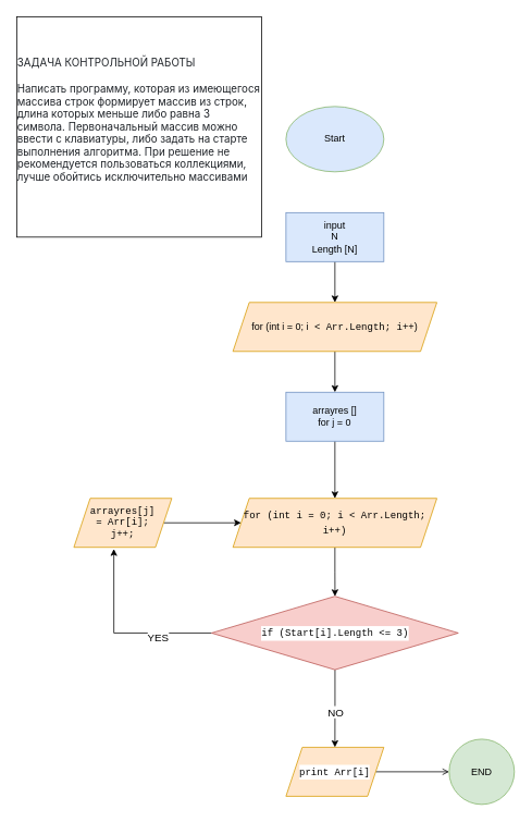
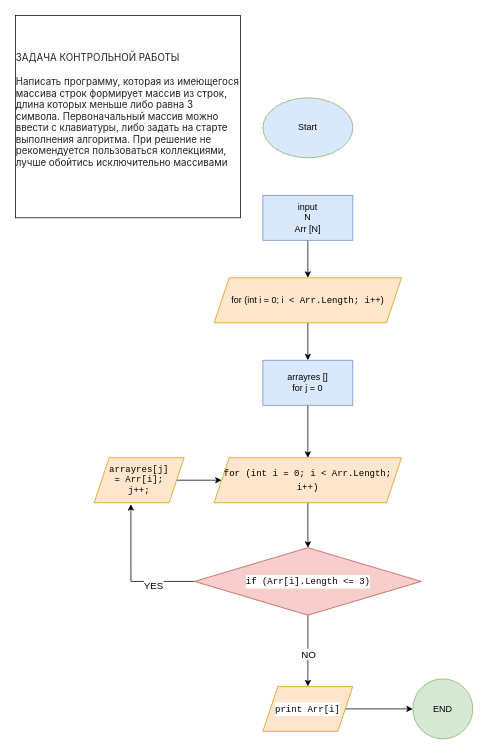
  <mxCell id="0" />
  <mxCell id="1" parent="0" />
  <mxCell id="2" value="Start" style="ellipse;whiteSpace=wrap;html=1;fillColor=#dae8fc;strokeColor=#82b366;" parent="1" vertex="1"><mxGeometry x="350" y="130" width="120" height="80" as="geometry" /></mxCell>
  <mxCell id="3" value="" style="edgeStyle=orthogonalEdgeStyle;rounded=0;orthogonalLoop=1;jettySize=auto;html=1;entryX=0.5;entryY=0;entryDx=0;entryDy=0;" parent="1" source="4" target="8" edge="1"><mxGeometry relative="1" as="geometry"><mxPoint x="410" y="250" as="targetPoint" /></mxGeometry></mxCell>
- <mxCell id="4" value="input&lt;br&gt;N&lt;br&gt;Length [N]" style="whiteSpace=wrap;html=1;fillColor=#dae8fc;strokeColor=#6c8ebf;" parent="1" vertex="1"><mxGeometry x="350" y="260" width="120" height="60" as="geometry" /></mxCell>
+ <mxCell id="4" value="input&lt;br&gt;N&lt;br&gt;Arr [N]" style="whiteSpace=wrap;html=1;fillColor=#dae8fc;strokeColor=#6c8ebf;" parent="1" vertex="1"><mxGeometry x="350" y="260" width="120" height="60" as="geometry" /></mxCell>
  <mxCell id="5" value="END" style="ellipse;whiteSpace=wrap;html=1;fillColor=#d5e8d4;strokeColor=#82b366;" parent="1" vertex="1"><mxGeometry x="550" y="905" width="80" height="80" as="geometry" /></mxCell>
  <mxCell id="6" value="&lt;p style=&quot;box-sizing: border-box; margin-bottom: 16px; caret-color: rgb(31, 35, 40); color: rgb(31, 35, 40); font-family: -apple-system, BlinkMacSystemFont, &amp;quot;Segoe UI&amp;quot;, &amp;quot;Noto Sans&amp;quot;, Helvetica, Arial, sans-serif, &amp;quot;Apple Color Emoji&amp;quot;, &amp;quot;Segoe UI Emoji&amp;quot;; text-align: start; text-size-adjust: auto; margin-top: 0px !important; font-size: 13px;&quot; dir=&quot;auto&quot;&gt;&lt;font style=&quot;font-size: 13px;&quot;&gt;ЗАДАЧА КОНТРОЛЬНОЙ РАБОТЫ&lt;/font&gt;&lt;/p&gt;&lt;p style=&quot;box-sizing: border-box; margin-top: 0px; margin-bottom: 16px; caret-color: rgb(31, 35, 40); color: rgb(31, 35, 40); font-family: -apple-system, BlinkMacSystemFont, &amp;quot;Segoe UI&amp;quot;, &amp;quot;Noto Sans&amp;quot;, Helvetica, Arial, sans-serif, &amp;quot;Apple Color Emoji&amp;quot;, &amp;quot;Segoe UI Emoji&amp;quot;; text-align: start; text-size-adjust: auto; font-size: 13px;&quot; dir=&quot;auto&quot;&gt;&lt;font style=&quot;font-size: 13px;&quot;&gt;Написать программу, которая из имеющегося массива строк формирует массив из строк, длина которых меньше либо равна 3 символа. Первоначальный массив можно ввести с клавиатуры, либо задать на старте выполнения алгоритма. При решение не рекомендуется пользоваться коллекциями, лучше обойтись исключительно массивами&lt;/font&gt;&lt;/p&gt;" style="rounded=0;whiteSpace=wrap;html=1;" parent="1" vertex="1"><mxGeometry x="20" y="20" width="300" height="270" as="geometry" /></mxCell>
  <mxCell id="7" value="" style="edgeStyle=orthogonalEdgeStyle;rounded=0;orthogonalLoop=1;jettySize=auto;html=1;fontSize=13;fontColor=#000000;" edge="1" parent="1" source="8" target="15"><mxGeometry relative="1" as="geometry" /></mxCell>
  <mxCell id="8" value="for (int i = 0; i&lt;span style=&quot;font-family: Menlo, Monaco, &amp;quot;Courier New&amp;quot;, monospace;&quot;&gt; &lt;/span&gt;&lt;span style=&quot;font-family: Menlo, Monaco, &amp;quot;Courier New&amp;quot;, monospace;&quot;&gt;&amp;lt;&lt;/span&gt;&lt;span style=&quot;font-family: Menlo, Monaco, &amp;quot;Courier New&amp;quot;, monospace;&quot;&gt; &lt;/span&gt;&lt;span style=&quot;font-family: Menlo, Monaco, &amp;quot;Courier New&amp;quot;, monospace;&quot;&gt;Arr&lt;/span&gt;&lt;span style=&quot;font-family: Menlo, Monaco, &amp;quot;Courier New&amp;quot;, monospace;&quot;&gt;.&lt;/span&gt;&lt;span style=&quot;font-family: Menlo, Monaco, &amp;quot;Courier New&amp;quot;, monospace;&quot;&gt;Length&lt;/span&gt;&lt;span style=&quot;font-family: Menlo, Monaco, &amp;quot;Courier New&amp;quot;, monospace;&quot;&gt;;&lt;/span&gt;&lt;span style=&quot;font-family: Menlo, Monaco, &amp;quot;Courier New&amp;quot;, monospace;&quot;&gt; &lt;/span&gt;&lt;span style=&quot;font-family: Menlo, Monaco, &amp;quot;Courier New&amp;quot;, monospace;&quot;&gt;i&lt;/span&gt;&lt;span style=&quot;font-family: Menlo, Monaco, &amp;quot;Courier New&amp;quot;, monospace;&quot;&gt;++&lt;/span&gt;)" style="shape=parallelogram;perimeter=parallelogramPerimeter;whiteSpace=wrap;html=1;fixedSize=1;fillColor=#ffe6cc;strokeColor=#d79b00;" vertex="1" parent="1"><mxGeometry x="285" y="370" width="250" height="60" as="geometry" /></mxCell>
  <mxCell id="9" style="edgeStyle=orthogonalEdgeStyle;rounded=0;orthogonalLoop=1;jettySize=auto;html=1;entryX=0.408;entryY=1.033;entryDx=0;entryDy=0;entryPerimeter=0;fontSize=13;fontColor=#000000;" edge="1" parent="1" source="13" target="19"><mxGeometry relative="1" as="geometry" /></mxCell>
  <mxCell id="10" value="YES" style="edgeLabel;html=1;align=center;verticalAlign=middle;resizable=0;points=[];fontSize=13;fontColor=#000000;" vertex="1" connectable="0" parent="9"><mxGeometry x="-0.41" y="4" relative="1" as="geometry"><mxPoint as="offset" /></mxGeometry></mxCell>
  <mxCell id="11" value="" style="edgeStyle=orthogonalEdgeStyle;rounded=0;orthogonalLoop=1;jettySize=auto;html=1;fontSize=13;fontColor=#000000;" edge="1" parent="1" source="13" target="21"><mxGeometry relative="1" as="geometry" /></mxCell>
  <mxCell id="12" value="NO" style="edgeLabel;html=1;align=center;verticalAlign=middle;resizable=0;points=[];fontSize=13;fontColor=#000000;" vertex="1" connectable="0" parent="11"><mxGeometry x="0.096" relative="1" as="geometry"><mxPoint as="offset" /></mxGeometry></mxCell>
- <mxCell id="13" value="&lt;div style=&quot;font-family: Menlo, Monaco, &amp;quot;Courier New&amp;quot;, monospace; font-size: 12px; line-height: 18px;&quot;&gt;&lt;div style=&quot;line-height: 18px;&quot;&gt;if (Start[i].Length &amp;lt;= 3)&lt;/div&gt;&lt;/div&gt;" style="rhombus;whiteSpace=wrap;html=1;labelBackgroundColor=#FFFFFF;fontSize=13;fillColor=#f8cecc;strokeColor=#b85450;" vertex="1" parent="1"><mxGeometry x="258.75" y="730" width="302.5" height="90" as="geometry" /></mxCell>
+ <mxCell id="13" value="&lt;div style=&quot;font-family: Menlo, Monaco, &amp;quot;Courier New&amp;quot;, monospace; font-size: 12px; line-height: 18px;&quot;&gt;&lt;div style=&quot;line-height: 18px;&quot;&gt;if (Arr[i].Length &amp;lt;= 3)&lt;/div&gt;&lt;/div&gt;" style="rhombus;whiteSpace=wrap;html=1;labelBackgroundColor=#FFFFFF;fontSize=13;fillColor=#f8cecc;strokeColor=#b85450;" vertex="1" parent="1"><mxGeometry x="258.75" y="730" width="302.5" height="90" as="geometry" /></mxCell>
  <mxCell id="14" value="" style="edgeStyle=orthogonalEdgeStyle;rounded=0;orthogonalLoop=1;jettySize=auto;html=1;fontSize=13;fontColor=#000000;" edge="1" parent="1" source="15" target="17"><mxGeometry relative="1" as="geometry" /></mxCell>
  <mxCell id="15" value="arrayres []&lt;br&gt;for j = 0" style="whiteSpace=wrap;html=1;fillColor=#dae8fc;strokeColor=#6c8ebf;" vertex="1" parent="1"><mxGeometry x="350" y="480" width="120" height="60" as="geometry" /></mxCell>
  <mxCell id="16" value="" style="edgeStyle=orthogonalEdgeStyle;rounded=0;orthogonalLoop=1;jettySize=auto;html=1;fontSize=13;fontColor=#000000;" edge="1" parent="1" source="17" target="13"><mxGeometry relative="1" as="geometry" /></mxCell>
  <mxCell id="17" value="&lt;div style=&quot;font-family: Menlo, Monaco, &amp;quot;Courier New&amp;quot;, monospace; line-height: 18px;&quot;&gt;for (int i = 0; i &amp;lt; Arr.Length; i++)&lt;/div&gt;" style="shape=parallelogram;perimeter=parallelogramPerimeter;whiteSpace=wrap;html=1;fixedSize=1;fillColor=#ffe6cc;strokeColor=#d79b00;" vertex="1" parent="1"><mxGeometry x="285" y="610" width="250" height="60" as="geometry" /></mxCell>
  <mxCell id="18" style="edgeStyle=orthogonalEdgeStyle;rounded=0;orthogonalLoop=1;jettySize=auto;html=1;fontSize=13;fontColor=#000000;" edge="1" parent="1" source="19" target="17"><mxGeometry relative="1" as="geometry" /></mxCell>
- <mxCell id="19" value="&lt;div style=&quot;border-color: var(--border-color); font-family: Menlo, Monaco, &amp;quot;Courier New&amp;quot;, monospace; font-size: 12px;&quot;&gt;arrayres[j] =&amp;nbsp;&lt;span style=&quot;border-color: var(--border-color);&quot;&gt;Arr&lt;/span&gt;[&lt;span style=&quot;border-color: var(--border-color);&quot;&gt;i&lt;/span&gt;];&lt;/div&gt;&lt;div style=&quot;border-color: var(--border-color); font-family: Menlo, Monaco, &amp;quot;Courier New&amp;quot;, monospace; font-size: 12px;&quot;&gt;&lt;span style=&quot;border-color: var(--border-color);&quot;&gt;j&lt;/span&gt;++;&lt;/div&gt;" style="shape=parallelogram;perimeter=parallelogramPerimeter;whiteSpace=wrap;html=1;fixedSize=1;labelBackgroundColor=none;fontSize=13;fillColor=#ffe6cc;strokeColor=#d79b00;" vertex="1" parent="1"><mxGeometry x="90" y="610" width="120" height="60" as="geometry" /></mxCell>
- <mxCell id="20" style="edgeStyle=orthogonalEdgeStyle;rounded=0;orthogonalLoop=1;jettySize=auto;html=1;entryX=0;entryY=0.5;entryDx=0;entryDy=0;fontSize=13;fontColor=#000000;endArrow=open;" edge="1" parent="1" source="21" target="5"><mxGeometry relative="1" as="geometry" /></mxCell>
+ <mxCell id="19" value="&lt;div style=&quot;border-color: var(--border-color); font-family: Menlo, Monaco, &amp;quot;Courier New&amp;quot;, monospace; font-size: 12px;&quot;&gt;arrayres[j] =&amp;nbsp;&lt;span style=&quot;border-color: var(--border-color);&quot;&gt;Arr&lt;/span&gt;[&lt;span style=&quot;border-color: var(--border-color);&quot;&gt;i&lt;/span&gt;];&lt;/div&gt;&lt;div style=&quot;border-color: var(--border-color); font-family: Menlo, Monaco, &amp;quot;Courier New&amp;quot;, monospace; font-size: 12px;&quot;&gt;&lt;span style=&quot;border-color: var(--border-color);&quot;&gt;j&lt;/span&gt;++;&lt;/div&gt;" style="shape=parallelogram;perimeter=parallelogramPerimeter;whiteSpace=wrap;html=1;fixedSize=1;labelBackgroundColor=none;fontSize=13;fillColor=#ffe6cc;strokeColor=#d79b00;" vertex="1" parent="1"><mxGeometry x="125" y="610" width="120" height="60" as="geometry" /></mxCell>
+ <mxCell id="20" style="edgeStyle=orthogonalEdgeStyle;rounded=0;orthogonalLoop=1;jettySize=auto;html=1;entryX=0;entryY=0.5;entryDx=0;entryDy=0;fontSize=13;fontColor=#000000;" edge="1" parent="1" source="21" target="5"><mxGeometry relative="1" as="geometry" /></mxCell>
  <mxCell id="21" value="&lt;div style=&quot;font-family: Menlo, Monaco, &amp;quot;Courier New&amp;quot;, monospace; font-size: 12px; line-height: 18px;&quot;&gt;print&amp;nbsp;Arr[i]&lt;/div&gt;" style="shape=parallelogram;perimeter=parallelogramPerimeter;whiteSpace=wrap;html=1;fixedSize=1;fontSize=13;labelBackgroundColor=#FFFFFF;fillColor=#ffe6cc;strokeColor=#d79b00;" vertex="1" parent="1"><mxGeometry x="350" y="915" width="120" height="60" as="geometry" /></mxCell>
